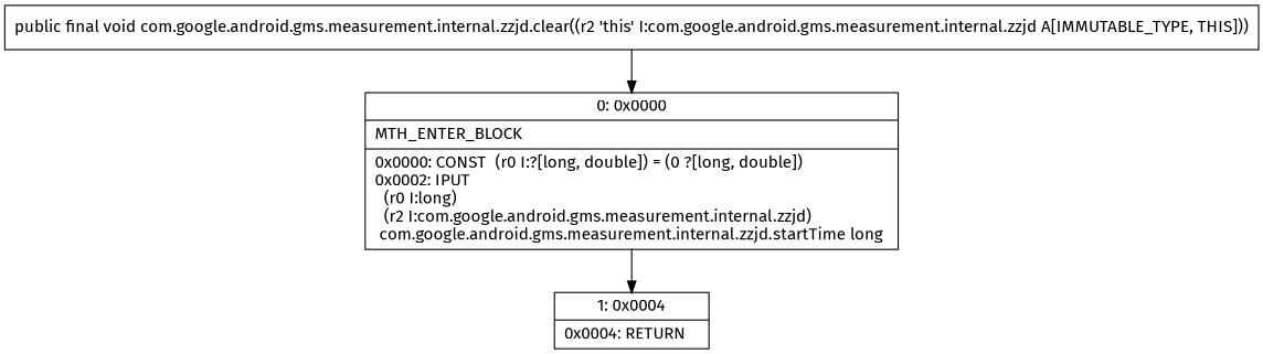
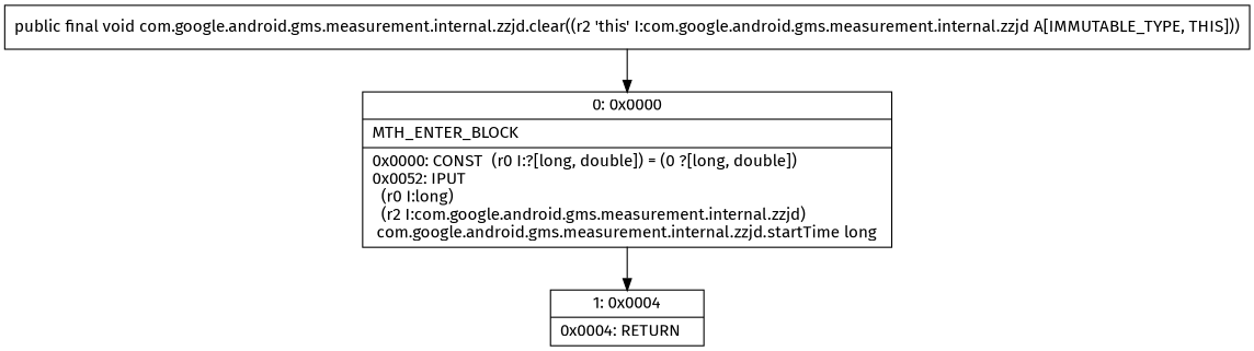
  digraph {
    fontname="Fira Sans"
    node [shape=record fontname="Fira Sans"]
    edge [fontname="Fira Sans"]
-   n1 [label="{0\:\ 0x0000|MTH_ENTER_BLOCK\l|0x0000: CONST  (r0 I:?[long, double]) = (0 ?[long, double]) \l0x0002: IPUT  \l  (r0 I:long)\l  (r2 I:com.google.android.gms.measurement.internal.zzjd)\l com.google.android.gms.measurement.internal.zzjd.startTime long \l}"]
+   n1 [label="{0\:\ 0x0000|MTH_ENTER_BLOCK\l|0x0000: CONST  (r0 I:?[long, double]) = (0 ?[long, double]) \l0x0052: IPUT  \l  (r0 I:long)\l  (r2 I:com.google.android.gms.measurement.internal.zzjd)\l com.google.android.gms.measurement.internal.zzjd.startTime long \l}"]
    n2 [label="{1\:\ 0x0004|0x0004: RETURN   \l}"]
    n3 [label="{public final void com.google.android.gms.measurement.internal.zzjd.clear((r2 'this' I:com.google.android.gms.measurement.internal.zzjd A[IMMUTABLE_TYPE, THIS])) }"]
    n1 -> n2
    n3 -> n1
  }
